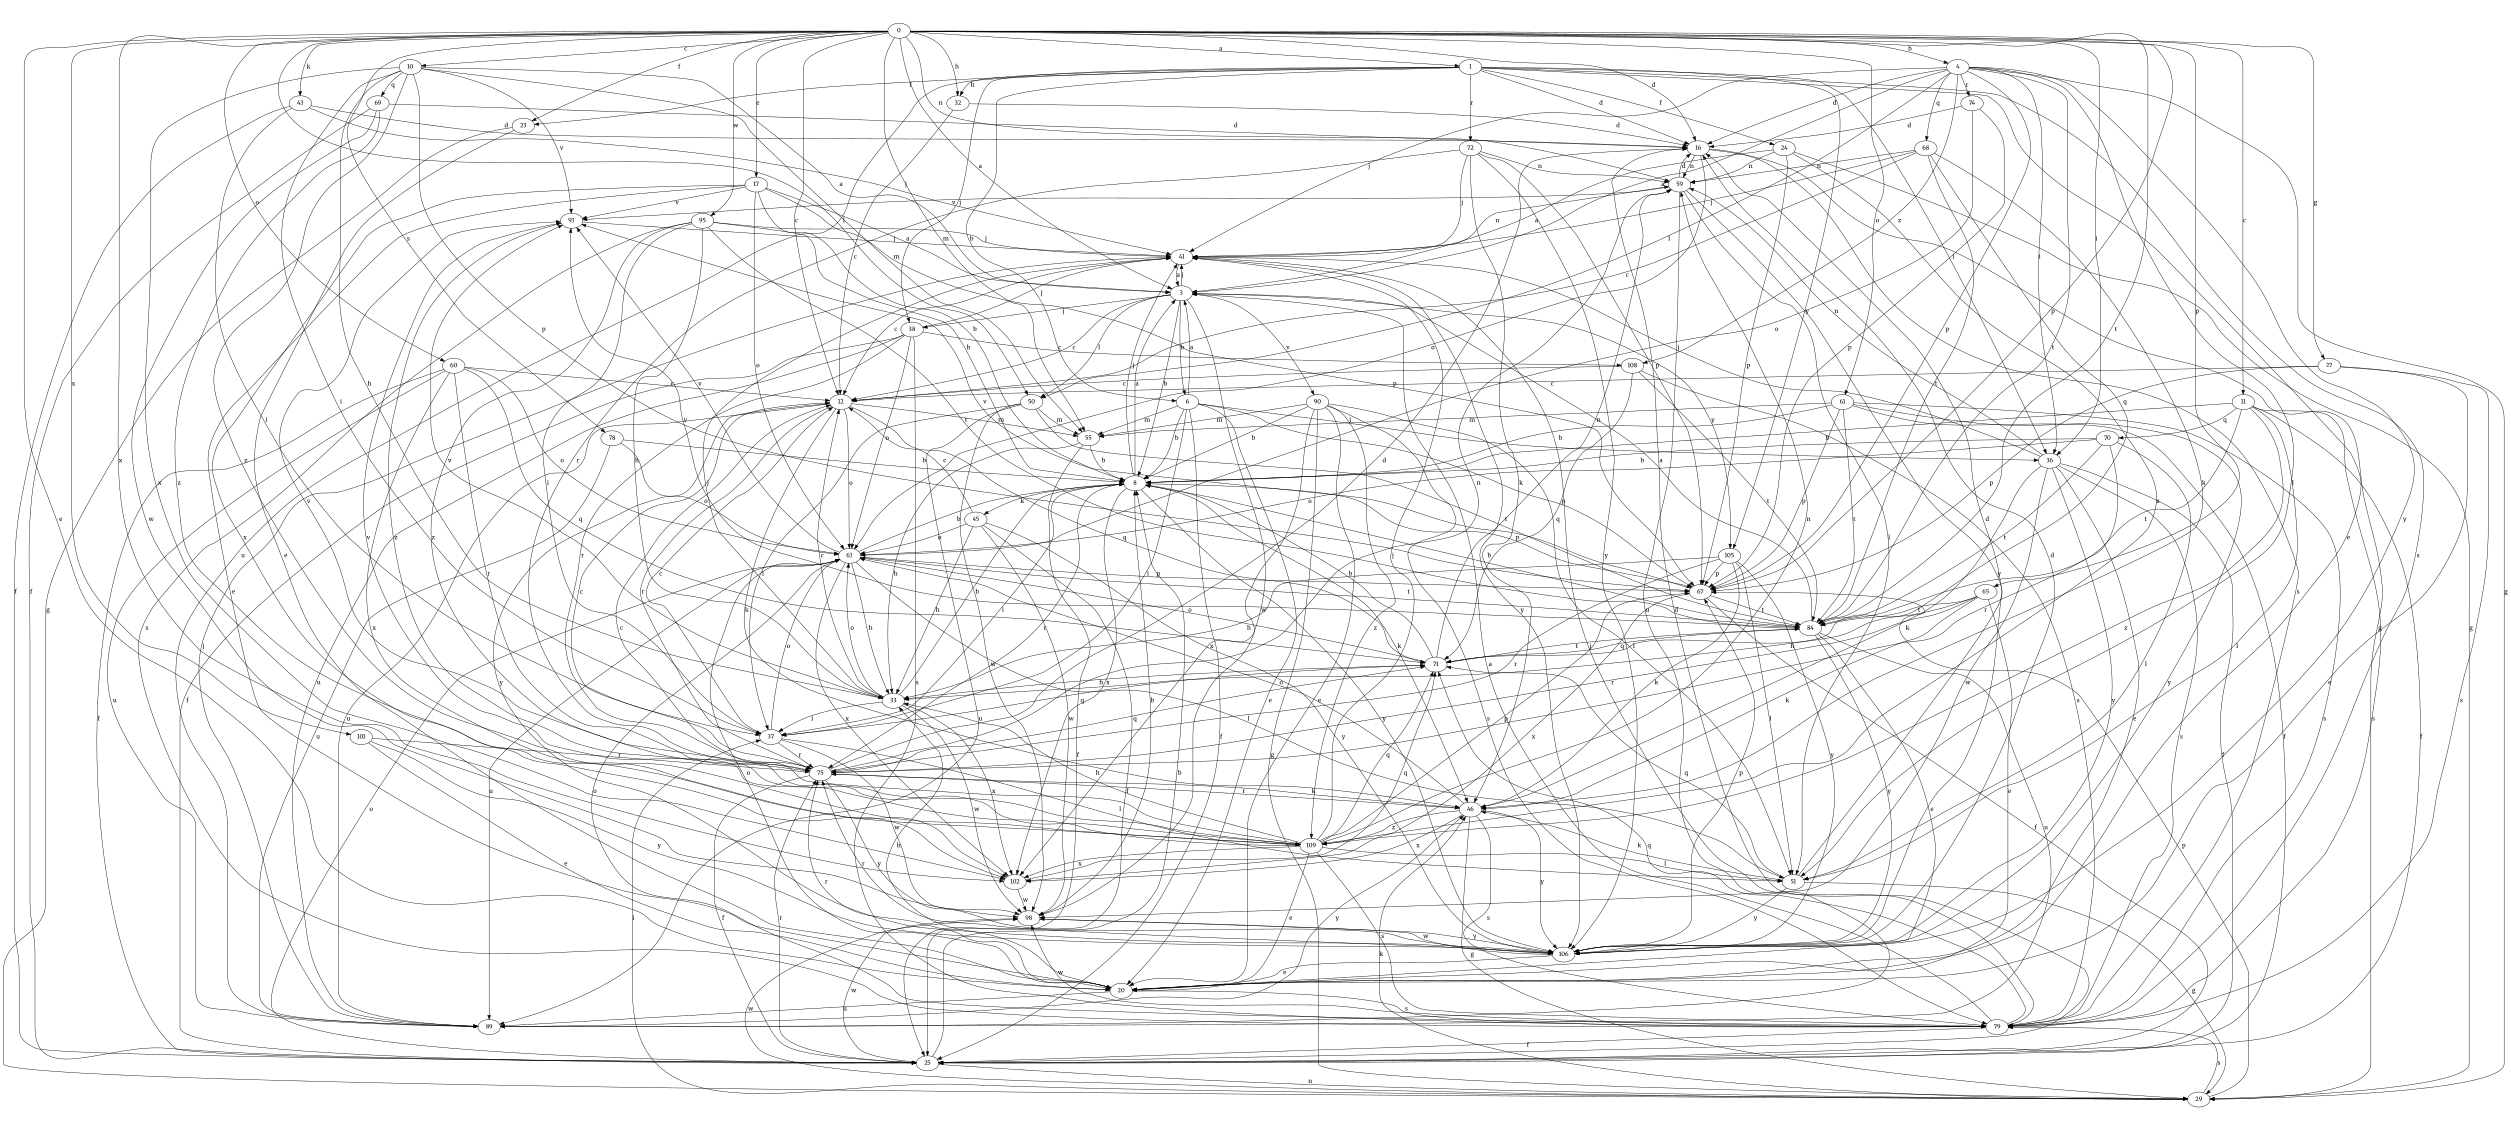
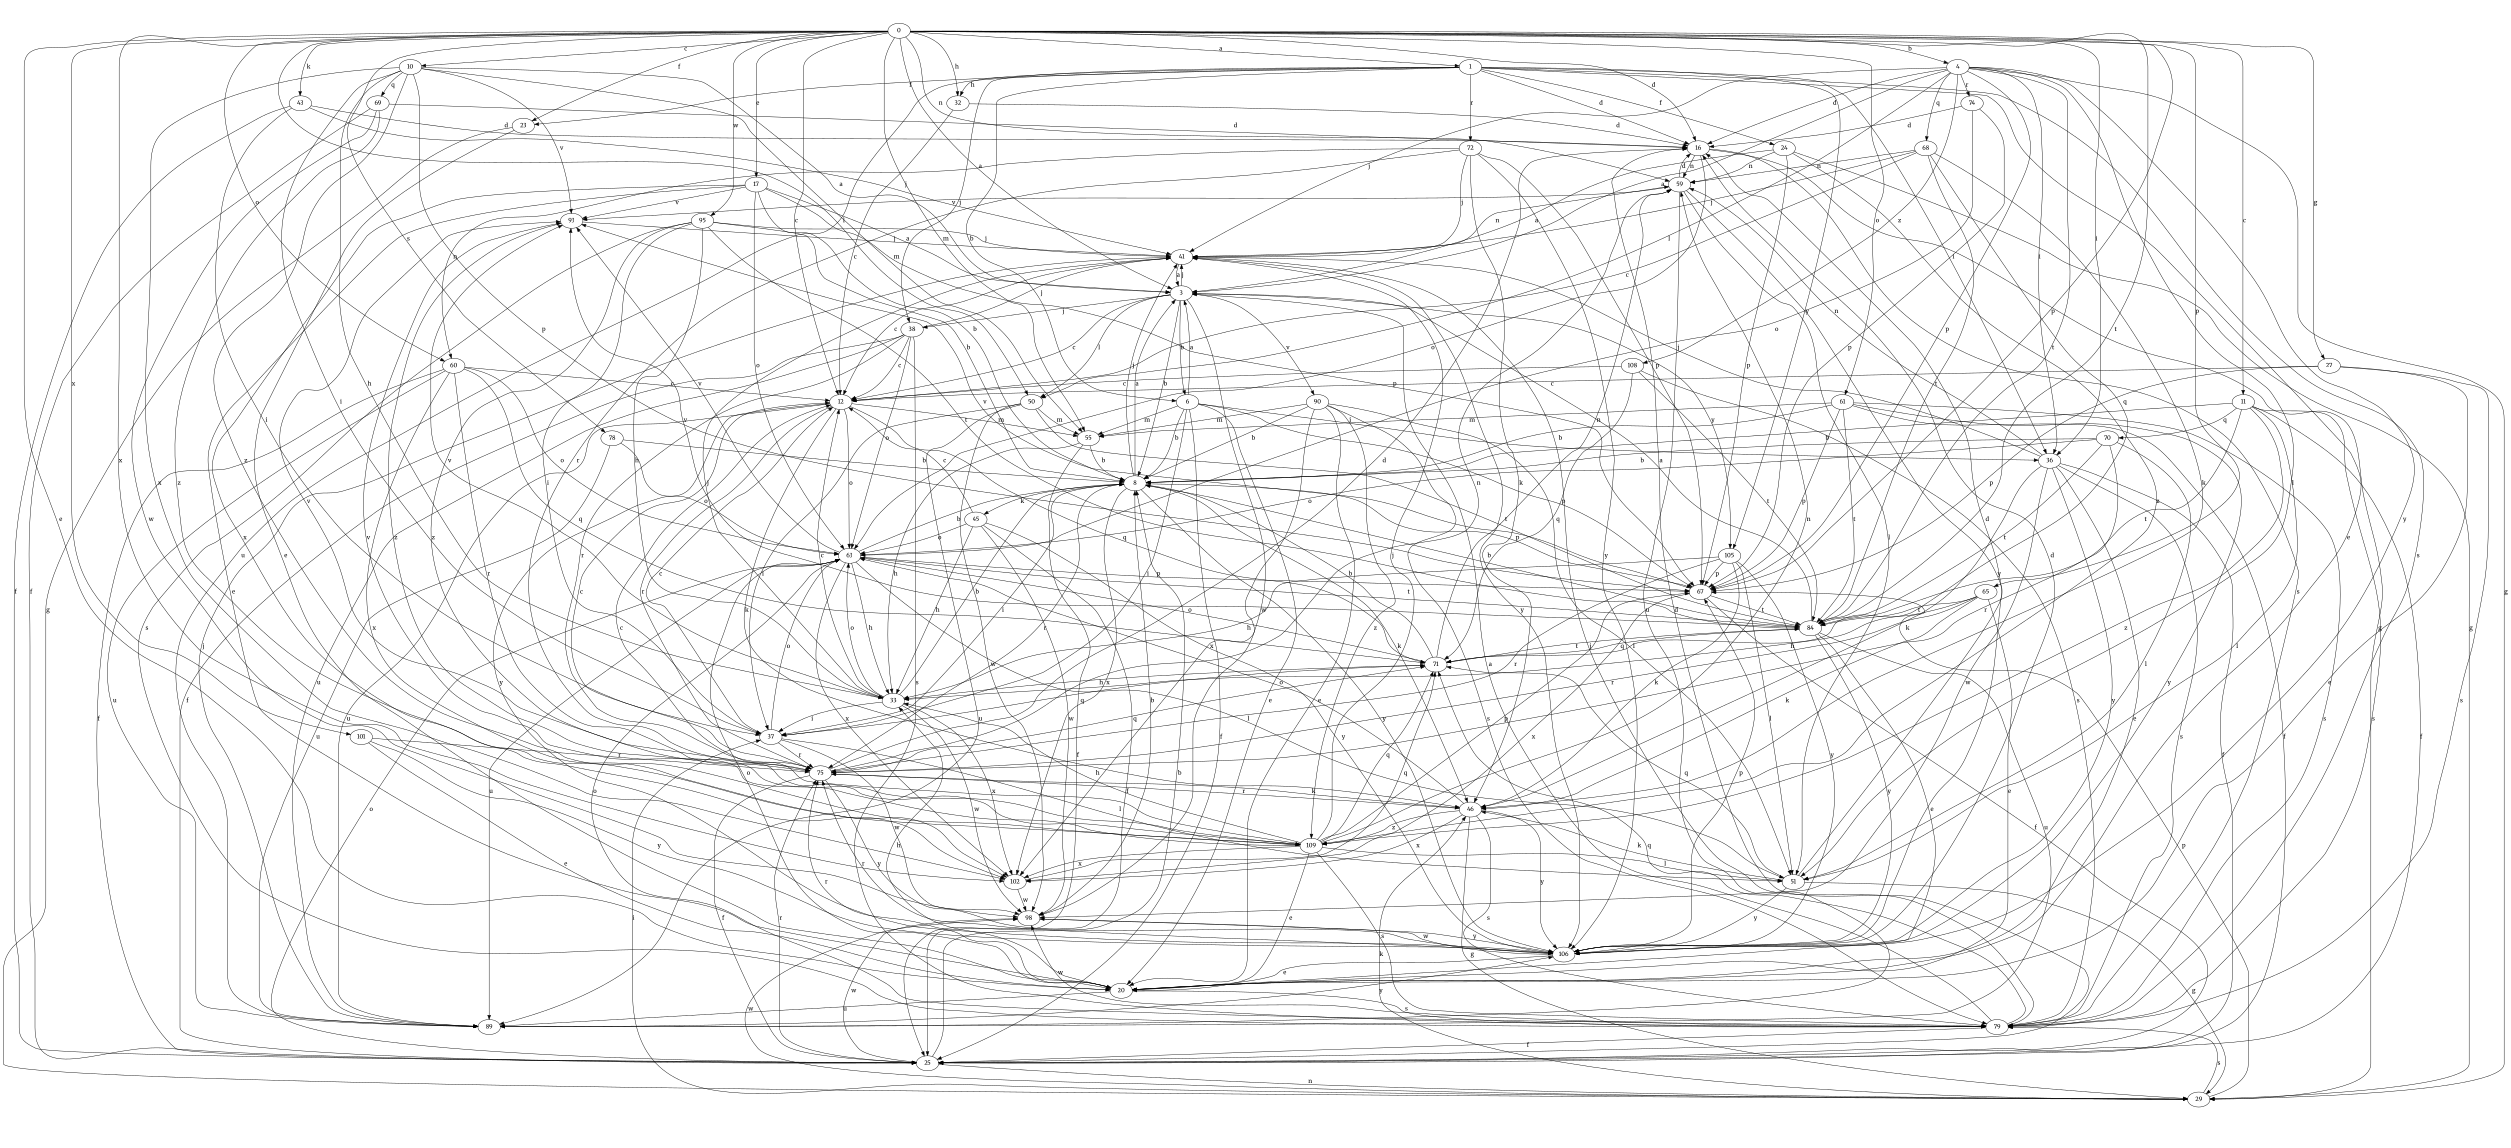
  strict digraph {
    fontname=Merriweather
    node [fontname=Merriweather]
    edge [fontname=Merriweather]
    0
    1
    3
    4
    10
    11
    12
    16
    17
    20
    23
    27
    32
    36
    43
    50
    55
    59
    60
    61
    65
    67
    78
    84
    95
    101
    102
    6
    24
    38
    72
    79
    89
    105
    8
    41
    90
    98
    29
    51
    68
    74
    106
    108
    37
    33
    69
    93
    109
    25
    70
    46
    75
    63
    71
    45
    0 -> 1 [label=a]
    0 -> 3 [label=a]
    0 -> 4 [label=b]
    0 -> 10 [label=c]
    0 -> 11 [label=c]
    0 -> 12 [label=c]
    0 -> 16 [label=d]
    0 -> 17 [label=e]
    0 -> 20 [label=e]
    0 -> 23 [label=f]
    0 -> 27 [label=g]
    0 -> 32 [label=h]
    0 -> 36 [label=i]
    0 -> 43 [label=k]
    0 -> 50 [label=l]
    0 -> 55 [label=m]
    0 -> 59 [label=n]
    0 -> 60 [label=o]
    0 -> 61 [label=o]
    0 -> 65 [label=p]
    0 -> 67 [label=p]
    0 -> 78 [label=s]
    0 -> 84 [label=t]
    0 -> 95 [label=w]
    0 -> 101 [label=x]
    0 -> 102 [label=x]
    1 -> 16 [label=d]
    1 -> 20 [label=e]
    1 -> 23 [label=f]
    1 -> 32 [label=h]
    1 -> 36 [label=i]
    1 -> 6 [label=b]
    1 -> 24 [label=f]
    1 -> 38 [label=j]
    1 -> 72 [label=r]
    1 -> 79 [label=s]
    1 -> 89 [label=u]
    1 -> 105 [label=y]
    3 -> 12 [label=c]
    3 -> 50 [label=l]
    3 -> 6 [label=b]
    3 -> 38 [label=j]
    3 -> 105 [label=y]
    3 -> 8 [label=b]
    3 -> 41 [label=j]
    3 -> 90 [label=v]
    3 -> 98 [label=w]
    4 -> 3 [label=a]
    4 -> 16 [label=d]
    4 -> 36 [label=i]
    4 -> 50 [label=l]
    4 -> 67 [label=p]
    4 -> 84 [label=t]
    4 -> 41 [label=j]
    4 -> 29 [label=g]
    4 -> 51 [label=l]
    4 -> 68 [label=q]
    4 -> 74 [label=r]
    4 -> 106 [label=y]
    4 -> 108 [label=z]
    10 -> 3 [label=a]
    10 -> 55 [label=m]
    10 -> 67 [label=p]
    10 -> 102 [label=x]
    10 -> 37 [label=i]
    10 -> 33 [label=h]
    10 -> 69 [label=q]
    10 -> 93 [label=v]
    10 -> 109 [label=z]
    11 -> 84 [label=t]
    11 -> 79 [label=s]
    11 -> 8 [label=b]
    11 -> 51 [label=l]
    11 -> 109 [label=z]
    11 -> 25 [label=f]
    11 -> 70 [label=q]
    12 -> 55 [label=m]
    12 -> 89 [label=u]
    12 -> 106 [label=y]
    12 -> 46 [label=k]
    12 -> 75 [label=r]
    12 -> 63 [label=o]
    12 -> 71 [label=q]
    16 -> 59 [label=n]
    16 -> 79 [label=s]
    16 -> 29 [label=g]
    16 -> 63 [label=o]
    17 -> 3 [label=a]
    17 -> 20 [label=e]
    17 -> 67 [label=p]
    17 -> 102 [label=x]
    17 -> 8 [label=b]
    17 -> 93 [label=v]
    17 -> 63 [label=o]
    20 -> 79 [label=s]
    20 -> 89 [label=u]
    20 -> 33 [label=h]
    20 -> 75 [label=r]
    20 -> 63 [label=o]
    23 -> 20 [label=e]
    23 -> 29 [label=g]
    27 -> 12 [label=c]
    27 -> 20 [label=e]
    27 -> 67 [label=p]
    27 -> 79 [label=s]
    32 -> 12 [label=c]
    32 -> 16 [label=d]
    36 -> 20 [label=e]
    36 -> 59 [label=n]
    36 -> 79 [label=s]
    36 -> 41 [label=j]
    36 -> 98 [label=w]
    36 -> 106 [label=y]
    36 -> 25 [label=f]
    36 -> 46 [label=k]
    43 -> 16 [label=d]
    43 -> 41 [label=j]
    43 -> 37 [label=i]
    43 -> 25 [label=f]
    50 -> 55 [label=m]
    50 -> 84 [label=t]
    50 -> 89 [label=u]
    50 -> 98 [label=w]
    50 -> 37 [label=i]
    55 -> 8 [label=b]
    55 -> 33 [label=h]
    55 -> 25 [label=f]
    59 -> 16 [label=d]
    59 -> 89 [label=u]
    59 -> 51 [label=l]
    59 -> 106 [label=y]
    59 -> 93 [label=v]
    60 -> 12 [label=c]
    60 -> 102 [label=x]
    60 -> 89 [label=u]
    60 -> 25 [label=f]
    60 -> 75 [label=r]
    60 -> 63 [label=o]
    60 -> 71 [label=q]
    61 -> 55 [label=m]
    61 -> 67 [label=p]
    61 -> 84 [label=t]
    61 -> 79 [label=s]
    61 -> 8 [label=b]
    61 -> 106 [label=y]
    61 -> 25 [label=f]
    65 -> 20 [label=e]
    65 -> 84 [label=t]
    65 -> 33 [label=h]
    65 -> 46 [label=k]
    65 -> 75 [label=r]
    67 -> 84 [label=t]
    67 -> 102 [label=x]
    67 -> 93 [label=v]
    67 -> 25 [label=f]
    78 -> 89 [label=u]
    78 -> 8 [label=b]
    78 -> 63 [label=o]
    84 -> 3 [label=a]
    84 -> 20 [label=e]
    84 -> 89 [label=u]
    84 -> 8 [label=b]
    84 -> 106 [label=y]
    84 -> 93 [label=v]
    84 -> 71 [label=q]
    95 -> 84 [label=t]
    95 -> 79 [label=s]
    95 -> 8 [label=b]
    95 -> 41 [label=j]
    95 -> 37 [label=i]
    95 -> 33 [label=h]
    95 -> 109 [label=z]
    101 -> 20 [label=e]
    101 -> 106 [label=y]
    101 -> 75 [label=r]
    102 -> 98 [label=w]
    102 -> 71 [label=q]
    6 -> 3 [label=a]
    6 -> 20 [label=e]
    6 -> 36 [label=i]
    6 -> 55 [label=m]
    6 -> 67 [label=p]
    6 -> 8 [label=b]
    6 -> 37 [label=i]
    6 -> 25 [label=f]
    24 -> 3 [label=a]
    24 -> 59 [label=n]
    24 -> 67 [label=p]
    24 -> 29 [label=g]
    24 -> 109 [label=z]
-   38 -> 108 [label=c]
+   38 -> 12 [label=c]
    38 -> 79 [label=s]
    38 -> 89 [label=u]
    38 -> 41 [label=j]
    38 -> 25 [label=f]
    38 -> 75 [label=r]
    38 -> 63 [label=o]
-   72 -> 59 [label=n]
+   72 -> 60 [label=n]
    72 -> 67 [label=p]
    72 -> 41 [label=j]
    72 -> 106 [label=y]
    72 -> 46 [label=k]
    72 -> 75 [label=r]
    79 -> 3 [label=a]
    79 -> 41 [label=j]
    79 -> 98 [label=w]
    79 -> 25 [label=f]
    79 -> 63 [label=o]
    79 -> 71 [label=q]
    89 -> 41 [label=j]
-   89 -> 46 [label=y]
+   89 -> 106 [label=y]
    105 -> 67 [label=p]
    105 -> 51 [label=l]
    105 -> 106 [label=y]
    105 -> 33 [label=h]
    105 -> 46 [label=k]
    105 -> 75 [label=r]
    8 -> 3 [label=a]
    8 -> 67 [label=p]
    8 -> 102 [label=x]
    8 -> 41 [label=j]
    8 -> 106 [label=y]
    8 -> 37 [label=i]
    8 -> 46 [label=k]
    8 -> 75 [label=r]
    8 -> 45 [label=k]
    41 -> 3 [label=a]
    41 -> 12 [label=c]
    41 -> 59 [label=n]
    41 -> 106 [label=y]
    90 -> 20 [label=e]
    90 -> 55 [label=m]
    90 -> 102 [label=x]
    90 -> 79 [label=s]
    90 -> 8 [label=b]
-   90 -> 29 [label=g]
    90 -> 51 [label=l]
    90 -> 109 [label=z]
    98 -> 8 [label=b]
    98 -> 106 [label=y]
    29 -> 67 [label=p]
    29 -> 79 [label=s]
    29 -> 98 [label=w]
    29 -> 37 [label=i]
    29 -> 46 [label=k]
    51 -> 16 [label=d]
    51 -> 29 [label=g]
    51 -> 106 [label=y]
    51 -> 46 [label=k]
    51 -> 71 [label=q]
    68 -> 12 [label=c]
    68 -> 59 [label=n]
    68 -> 84 [label=t]
    68 -> 41 [label=j]
    68 -> 46 [label=k]
    68 -> 71 [label=q]
    74 -> 16 [label=d]
    74 -> 67 [label=p]
    74 -> 63 [label=o]
    106 -> 16 [label=d]
    106 -> 20 [label=e]
    106 -> 67 [label=p]
    106 -> 98 [label=w]
    106 -> 75 [label=r]
    108 -> 12 [label=c]
    108 -> 84 [label=t]
    108 -> 79 [label=s]
    108 -> 71 [label=q]
    37 -> 12 [label=c]
    37 -> 98 [label=w]
    37 -> 51 [label=l]
    37 -> 75 [label=r]
    37 -> 63 [label=o]
    37 -> 71 [label=q]
    33 -> 12 [label=c]
    33 -> 102 [label=x]
    33 -> 8 [label=b]
    33 -> 41 [label=j]
    33 -> 98 [label=w]
    33 -> 37 [label=i]
    33 -> 93 [label=v]
    33 -> 63 [label=o]
    69 -> 16 [label=d]
    69 -> 98 [label=w]
    69 -> 109 [label=z]
    69 -> 25 [label=f]
    93 -> 41 [label=j]
    93 -> 109 [label=z]
    109 -> 12 [label=c]
    109 -> 20 [label=e]
    109 -> 59 [label=n]
    109 -> 67 [label=p]
    109 -> 102 [label=x]
    109 -> 79 [label=s]
    109 -> 41 [label=j]
    109 -> 51 [label=l]
    109 -> 33 [label=h]
    109 -> 93 [label=v]
    109 -> 71 [label=q]
    25 -> 16 [label=d]
    25 -> 8 [label=b]
    25 -> 98 [label=w]
    25 -> 29 [label=n]
    25 -> 75 [label=r]
    25 -> 63 [label=o]
    70 -> 84 [label=t]
    70 -> 8 [label=b]
    70 -> 51 [label=l]
    70 -> 75 [label=r]
    70 -> 63 [label=o]
    46 -> 102 [label=x]
    46 -> 79 [label=s]
    46 -> 29 [label=g]
    46 -> 106 [label=y]
    46 -> 109 [label=z]
    46 -> 75 [label=r]
    46 -> 63 [label=o]
    75 -> 12 [label=c]
    75 -> 16 [label=d]
    75 -> 59 [label=n]
    75 -> 106 [label=y]
    75 -> 93 [label=v]
    75 -> 25 [label=f]
    75 -> 46 [label=k]
    75 -> 71 [label=q]
    63 -> 67 [label=p]
    63 -> 84 [label=t]
    63 -> 102 [label=x]
    63 -> 89 [label=u]
    63 -> 8 [label=b]
    63 -> 51 [label=l]
    63 -> 33 [label=h]
    63 -> 93 [label=v]
    71 -> 59 [label=n]
    71 -> 84 [label=t]
    71 -> 8 [label=b]
    71 -> 33 [label=h]
    71 -> 63 [label=o]
    45 -> 12 [label=c]
    45 -> 98 [label=w]
    45 -> 106 [label=y]
    45 -> 33 [label=h]
    45 -> 25 [label=f]
    45 -> 63 [label=o]
  }
